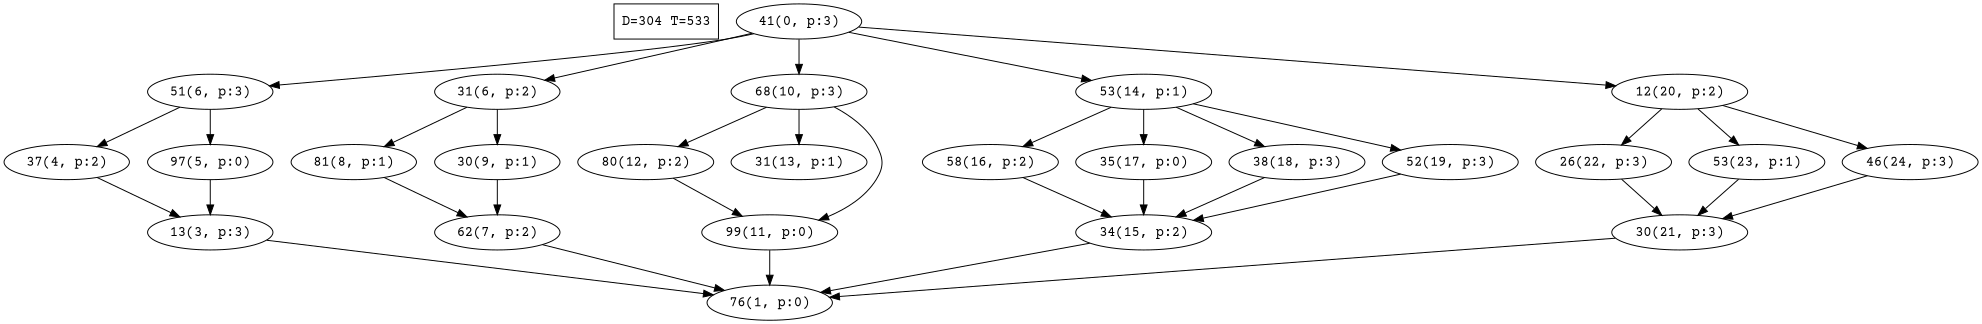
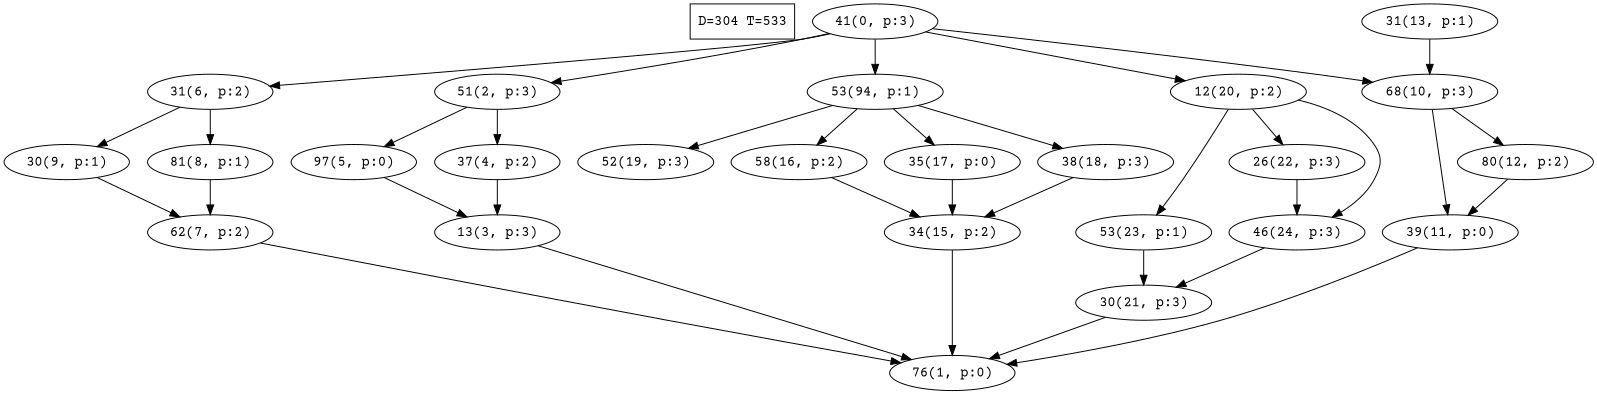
  digraph {
    fontname="Courier Prime"
    node [fontname="Courier Prime"]
    edge [fontname="Courier Prime"]
    n1 [label="D=304 T=533" shape=box]
    n2 [label="41(0, p:3)"]
-   n3 [label="51(6, p:3)"]
+   n3 [label="51(2, p:3)"]
    n4 [label="31(6, p:2)"]
    n5 [label="68(10, p:3)"]
-   n6 [label="53(14, p:1)"]
+   n6 [label="53(94, p:1)"]
    n7 [label="12(20, p:2)"]
    n8 [label="37(4, p:2)"]
    n9 [label="97(5, p:0)"]
    n10 [label="81(8, p:1)"]
    n11 [label="30(9, p:1)"]
    n12 [label="80(12, p:2)"]
    n13 [label="31(13, p:1)"]
-   n14 [label="99(11, p:0)"]
+   n14 [label="39(11, p:0)"]
    n15 [label="58(16, p:2)"]
    n16 [label="35(17, p:0)"]
    n17 [label="38(18, p:3)"]
    n18 [label="52(19, p:3)"]
    n19 [label="26(22, p:3)"]
    n20 [label="53(23, p:1)"]
    n21 [label="46(24, p:3)"]
    n22 [label="76(1, p:0)"]
    n23 [label="13(3, p:3)"]
    n24 [label="62(7, p:2)"]
    n25 [label="34(15, p:2)"]
    n26 [label="30(21, p:3)"]
    n2 -> n3
    n2 -> n4
    n2 -> n5
    n2 -> n6
    n2 -> n7
    n3 -> n8
    n3 -> n9
    n4 -> n10
    n4 -> n11
    n5 -> n12
-   n5 -> n13
+   n13 -> n5
    n5 -> n14
    n6 -> n15
    n6 -> n16
    n6 -> n17
    n6 -> n18
    n7 -> n19
    n7 -> n20
    n7 -> n21
    n8 -> n23
    n9 -> n23
    n10 -> n24
    n11 -> n24
    n12 -> n14
    n14 -> n22
    n15 -> n25
    n16 -> n25
    n17 -> n25
-   n18 -> n25
-   n19 -> n26
+   n19 -> n21
    n20 -> n26
    n21 -> n26
    n23 -> n22
    n24 -> n22
    n25 -> n22
    n26 -> n22
  }
